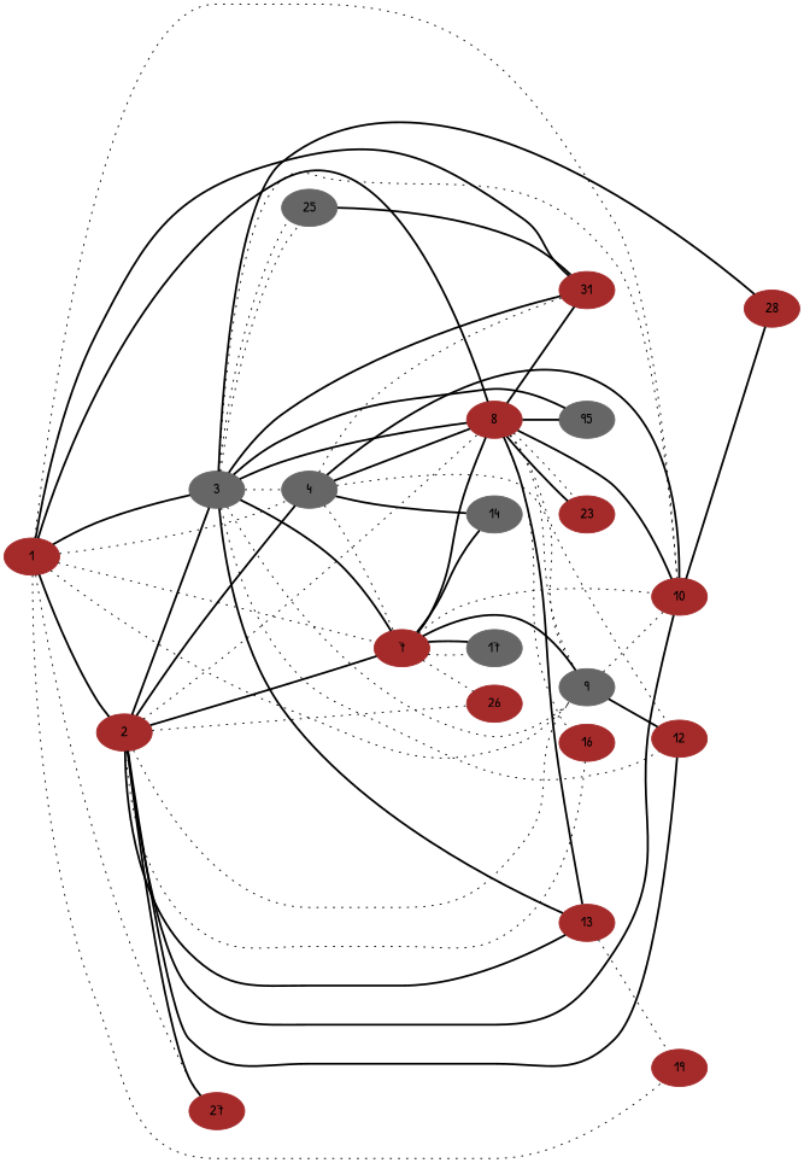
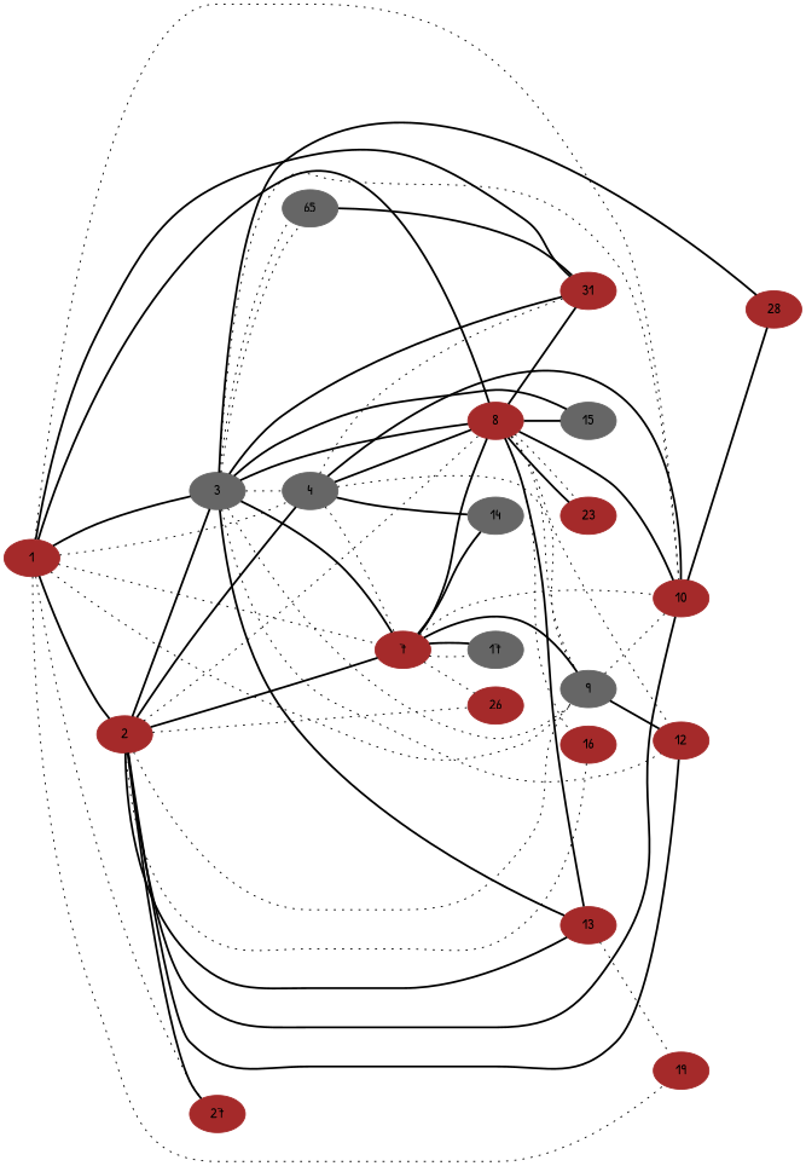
  graph {
    fontname="Patrick Hand"
    rankdir=LR
    node [color=brown fontname="Patrick Hand" style=filled]
    edge [fontname="Patrick Hand" style=bold]
    1 [super="+36"]
    2 [super="+38+5+35+30"]
    3 [color=gray40 super="+18+32+11+42+34+24+20"]
    4 [color=gray40 super="+37+53+22"]
    7 [super="+40"]
    8
    9 [color=gray40 super="+29+43+46"]
    10 [super="+39"]
    19
    27
    31 [super="+51+47"]
    12
    13 [super="+41"]
    16
    26
-   15 [color=gray40 label=95]
-   25 [color=gray40]
+   15 [color=gray40]
+   25 [color=gray40 label=65]
    28
    14 [color=gray40]
    17 [color=gray40]
    23
    1 -- 2 [weight=3]
    1 -- 3 [weight=3]
    1 -- 4 [style=dotted]
    1 -- 7 [style=dotted]
    1 -- 8
    1 -- 9 [style=dotted]
    1 -- 10 [style=dotted]
    1 -- 19 [style=dotted]
    1 -- 27 [style=dotted]
    1 -- 31
    2 -- 3 [weight=6]
    2 -- 4 [weight=3]
    2 -- 7 [weight=4]
    2 -- 8 [style=dotted weight=4]
    2 -- 9 [style=dotted weight=4]
    2 -- 10 [weight=5]
    2 -- 27
    2 -- 12
    2 -- 13
    2 -- 16 [style=dotted]
    2 -- 26 [style=dotted]
    3 -- 4 [style=dotted]
    3 -- 7 [weight=4]
    3 -- 8 [weight=3]
    3 -- 9 [style=dotted weight=2]
    3 -- 10 [style=dotted weight=2]
    3 -- 31
    3 -- 12 [style=dotted]
    3 -- 13
    3 -- 15
    3 -- 25 [style=dotted]
    3 -- 25 [style=dotted]
    3 -- 28
    4 -- 7 [style=dotted weight=2]
    4 -- 8 [weight=2]
    4 -- 9 [style=dotted weight=2]
    4 -- 10
    4 -- 31 [style=dotted weight=2]
    4 -- 14
    7 -- 8
    7 -- 9
    7 -- 10 [style=dotted]
    7 -- 26 [style=dotted]
    7 -- 14
    7 -- 17 [style=dotted]
    7 -- 17
    8 -- 9 [style=dotted weight=2]
    8 -- 10
    8 -- 31
    8 -- 12 [style=dotted]
    8 -- 13
    8 -- 16 [style=dotted]
    8 -- 15
    8 -- 23
    8 -- 23 [style=dotted]
    9 -- 10 [style=dotted weight=2]
    9 -- 12
    10 -- 28
    13 -- 19 [style=dotted]
    25 -- 31
  }
